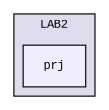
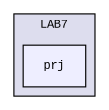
  digraph {
    compound=true
    fontname="Liberation Mono"
    n1 [fillcolor="#eeeeff" fontname="Liberation Mono" fontsize=10 label=prj pencolor=black shape=box style=filled]
    subgraph cluster_1 {
      bgcolor="#ddddee"
      fontsize=10
-     label=LAB2
+     label=LAB7
      pencolor=black
      n1
    }
  }
